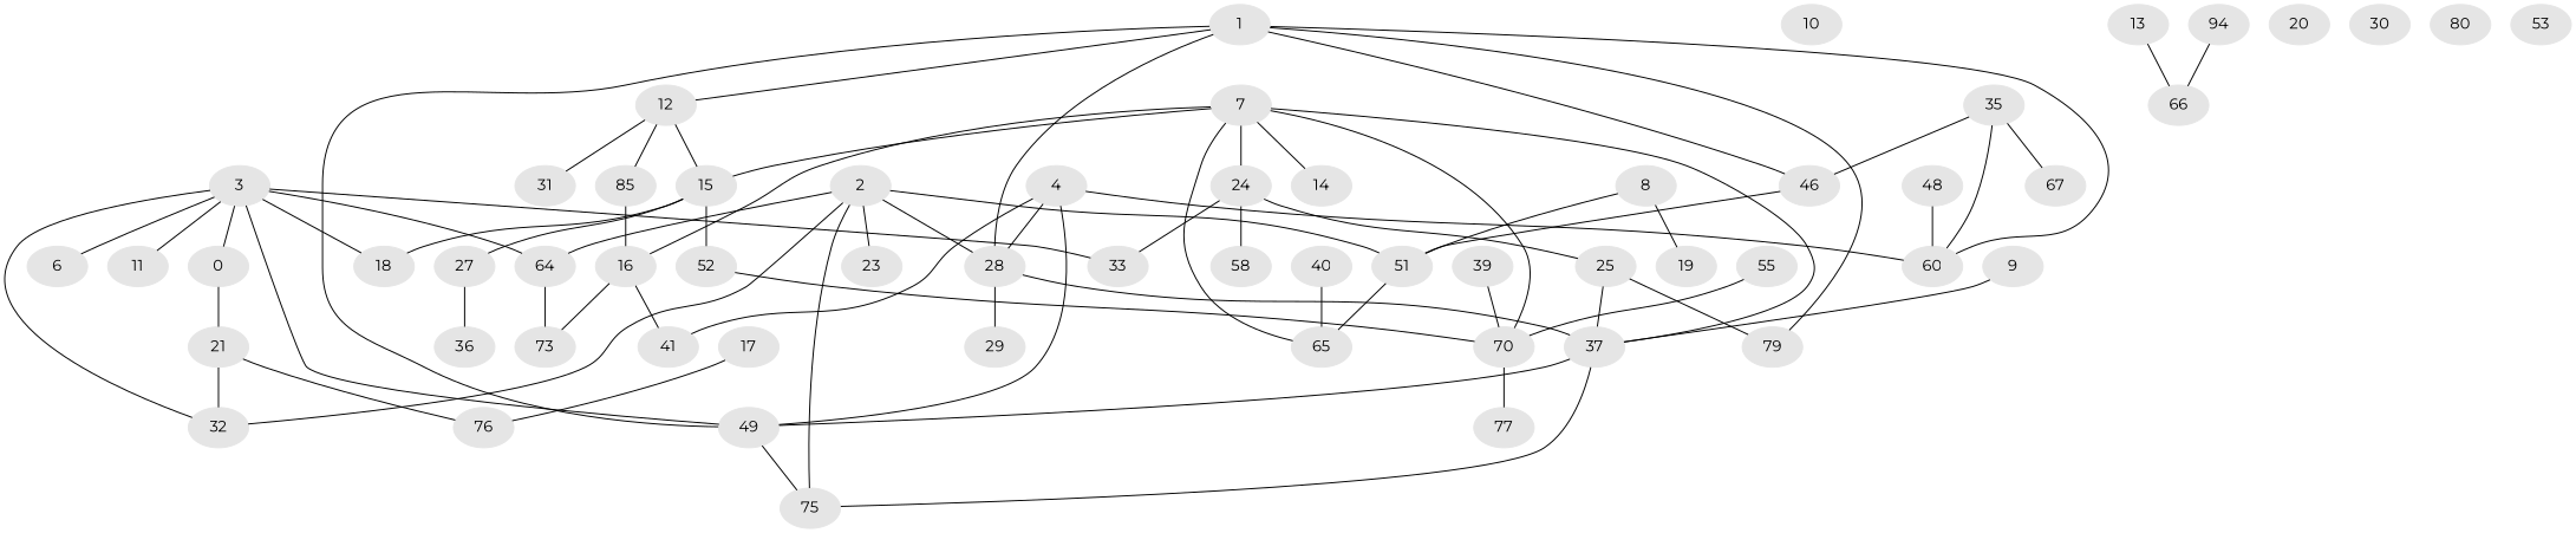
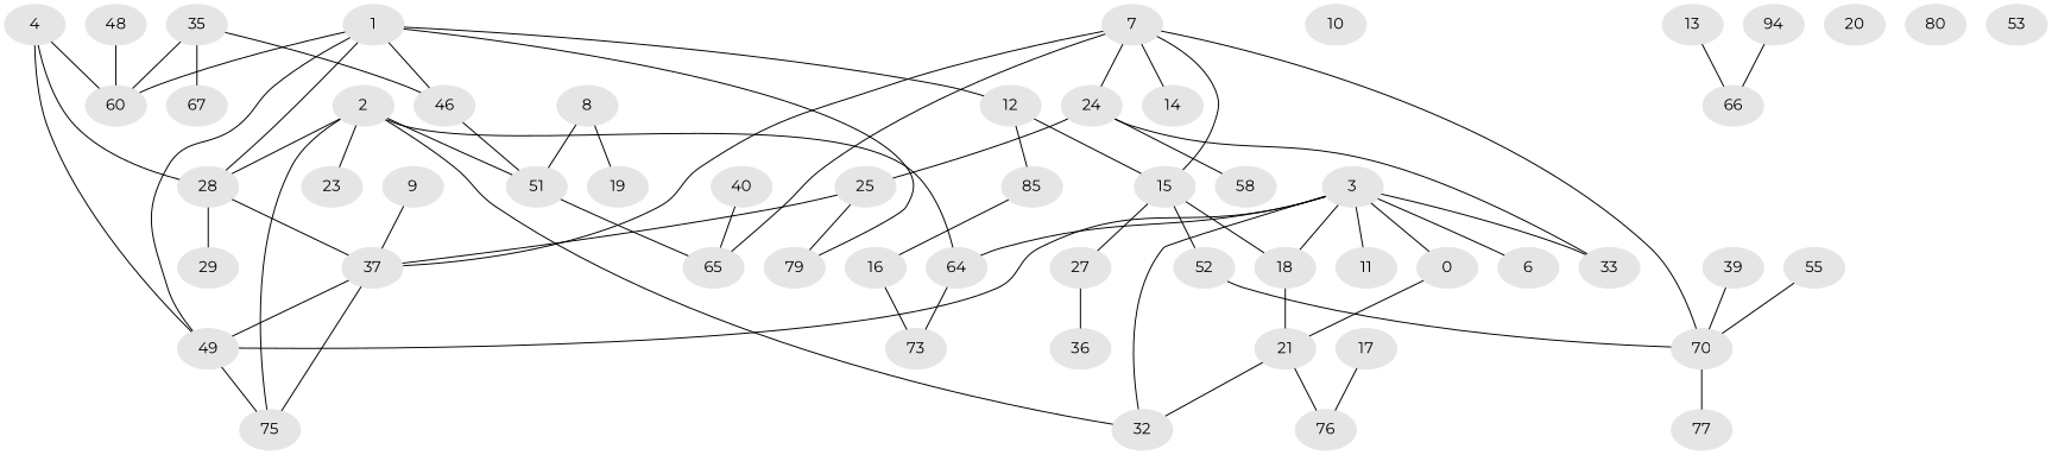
  graph {
    fontname=Montserrat
    node [color=gray90 fontname=Montserrat style=filled]
    edge [fontname=Montserrat]
    1 [super="+43"]
    12 [super="+72"]
    28 [super="+42"]
    46
    49 [super="+59"]
    60
    79
    15 [super="+56"]
-   31 [super="+71"]
    85
    37 [super="+57"]
    29 [super="+34"]
    51 [super="+83"]
    75
    2 [super="+22"]
    23
    32
    64
    65
    73
    3 [super="+63"]
    n22 [label=0]
    6 [super="+62"]
    11
    18
    33
    21 [super="+45"]
    4 [super="+54"]
-   41 [super="+61"]
    76
    7 [super="+38"]
    14 [super="+68"]
    16 [super="+82"]
    24 [super="+74"]
    70 [super="+78"]
    27
    52
    25 [super="+69"]
    58
    77
    8 [super="+81"]
    19
    9 [super="+26"]
    10
    66 [super="+80"]
    13
    36
    17
    20
-   30
    35 [super="+47"]
    67
    39
    40 [super="+84"]
    n55 [label=94]
    48
    n57 [label=80]
    53
    55
    1 -- 12
    1 -- 28
    1 -- 46
    1 -- 49
    1 -- 60
    1 -- 79
    12 -- 15
-   12 -- 31
    12 -- 85
    28 -- 37
    28 -- 29
    46 -- 51
    49 -- 75
    15 -- 18
    15 -- 27
    15 -- 52
    85 -- 16
    37 -- 49
    37 -- 75
    51 -- 65
    2 -- 28
    2 -- 51
    2 -- 75
    2 -- 23
    2 -- 32
    2 -- 64
    64 -- 73
    3 -- 49
    3 -- 32
    3 -- 64
    3 -- n22
    3 -- 6
    3 -- 11
    3 -- 18
    3 -- 33
    n22 -- 21
+   18 -- 21
    21 -- 32
    21 -- 76
    4 -- 28
    4 -- 49
    4 -- 60
-   4 -- 41
    7 -- 15
    7 -- 37
    7 -- 65
    7 -- 14
-   7 -- 16
    7 -- 24
    7 -- 70
    16 -- 73
-   16 -- 41
    24 -- 33
    24 -- 25
    24 -- 58
    70 -- 77
    27 -- 36
    52 -- 70
    25 -- 79
    25 -- 37
    8 -- 51
    8 -- 19
    9 -- 37
    13 -- 66
    17 -- 76
    35 -- 46
    35 -- 60
    35 -- 67
    39 -- 70
    40 -- 65
    n55 -- 66
    48 -- 60
    55 -- 70
  }
